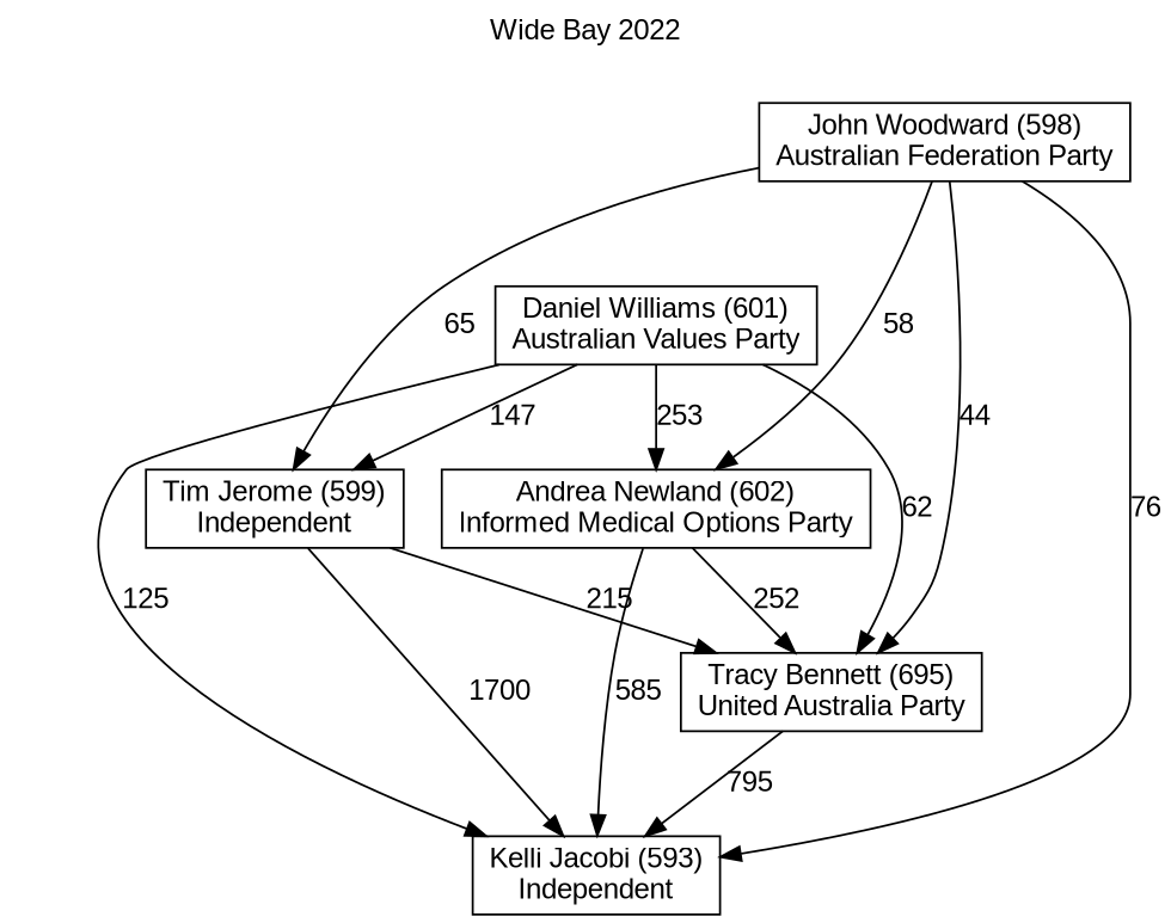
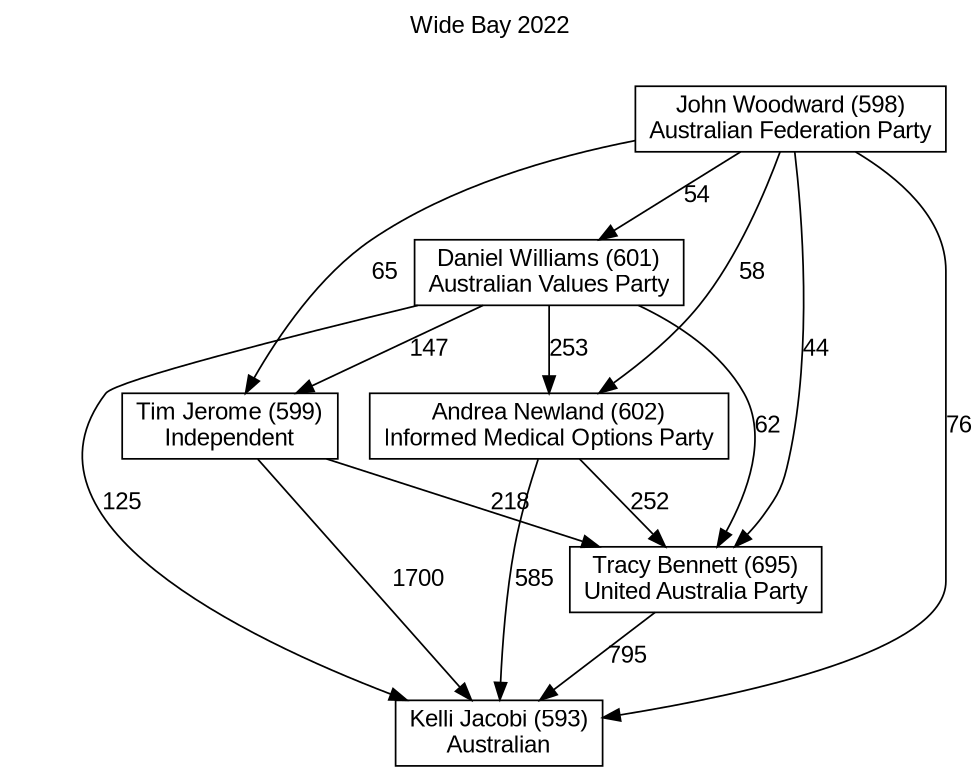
  digraph {
    fontname="Liberation Sans"
    label="Wide Bay 2022"
    labelloc=t
    mclimit=10
    node [fontname="Liberation Sans" shape=box]
    edge [fontname="Liberation Sans"]
-   n1 [label="Kelli Jacobi (593)\nIndependent"]
+   n1 [label="Kelli Jacobi (593)\nAustralian"]
    n2 [label="Tracy Bennett (695)\nUnited Australia Party"]
    n3 [label="Tim Jerome (599)\nIndependent"]
    n4 [label="Andrea Newland (602)\nInformed Medical Options Party"]
    n5 [label="Daniel Williams (601)\nAustralian Values Party"]
    n6 [label="John Woodward (598)\nAustralian Federation Party"]
    n2 -> n1 [label=795]
    n3 -> n1 [label=1700]
-   n3 -> n2 [label=215]
+   n3 -> n2 [label=218]
    n4 -> n1 [label=585]
    n4 -> n2 [label=252]
    n5 -> n1 [label=125]
    n5 -> n2 [label=62]
    n5 -> n3 [label=147]
    n5 -> n4 [label=253]
    n6 -> n1 [label=76]
    n6 -> n2 [label=44]
    n6 -> n3 [label=65]
    n6 -> n4 [label=58]
+   n6 -> n5 [label=54]
  }
